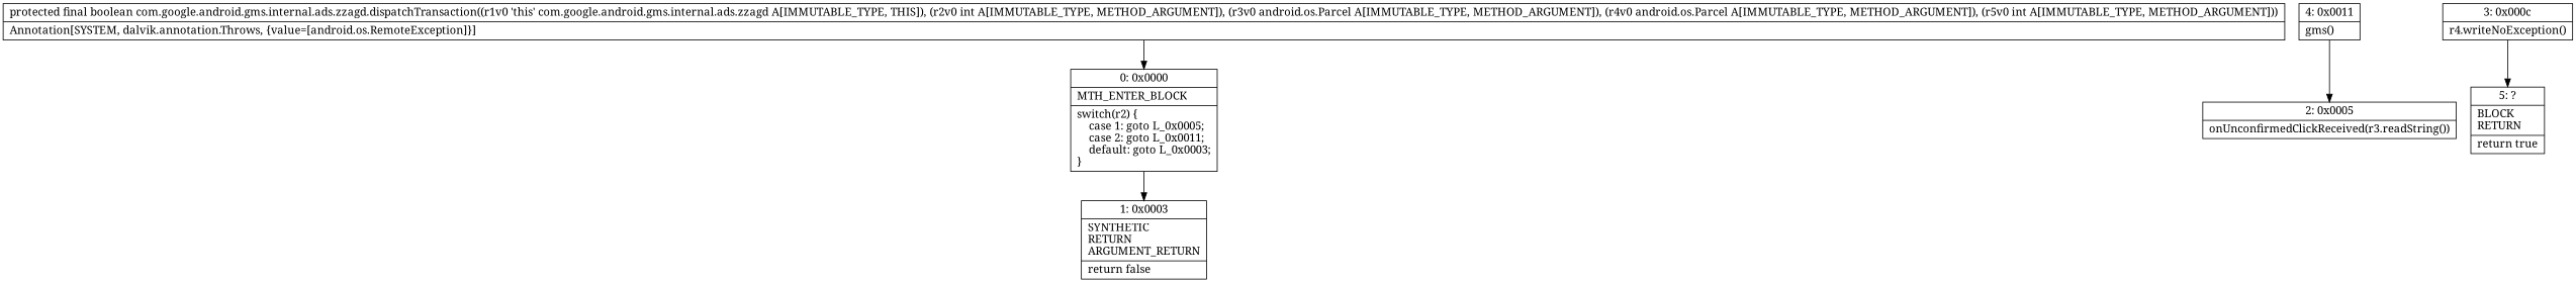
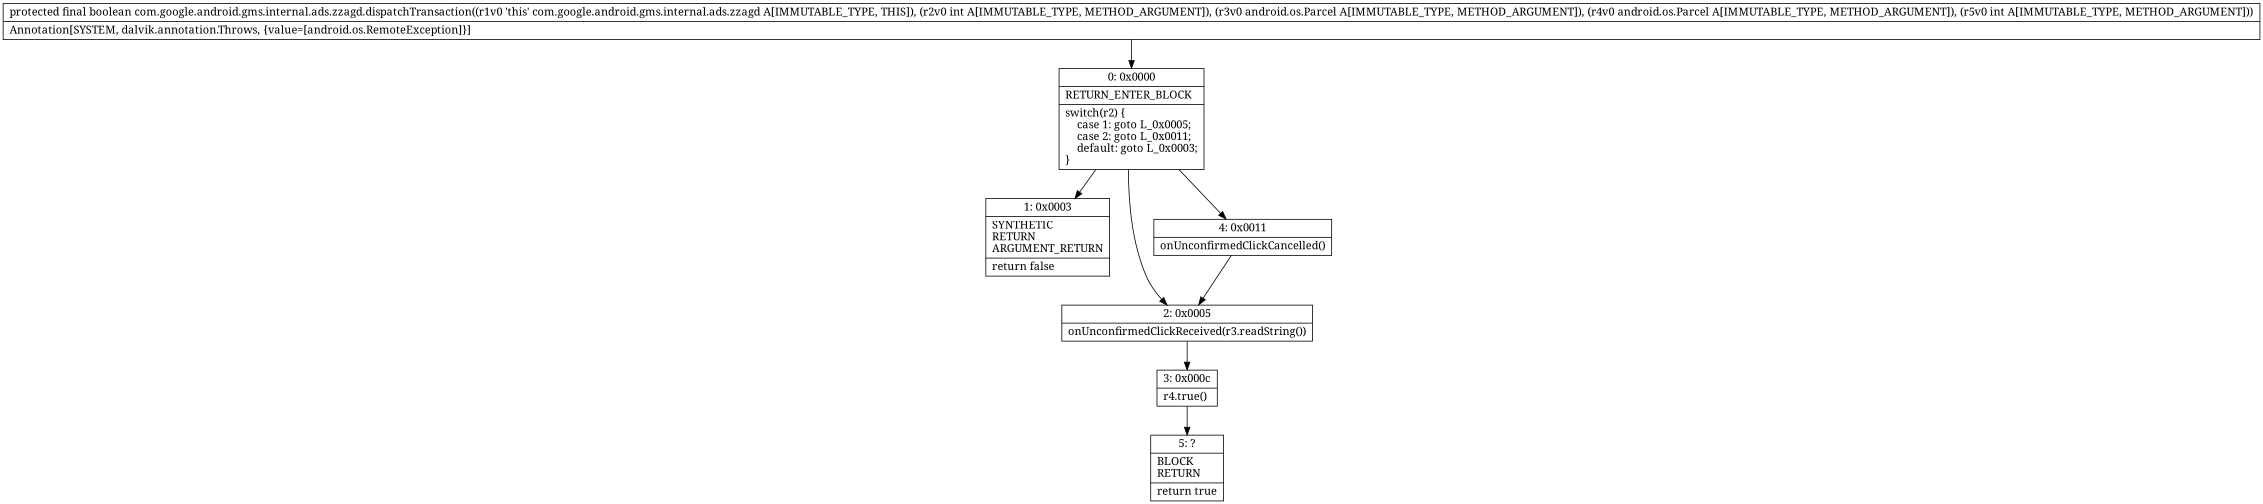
  digraph {
    fontname="Noto Serif"
    node [fontname="Noto Serif" shape=record]
    edge [fontname="Noto Serif"]
-   n1 [label="{0\:\ 0x0000|MTH_ENTER_BLOCK\l|switch(r2) \{\l    case 1: goto L_0x0005;\l    case 2: goto L_0x0011;\l    default: goto L_0x0003;\l\}\l}"]
+   n1 [label="{0\:\ 0x0000|RETURN_ENTER_BLOCK\l|switch(r2) \{\l    case 1: goto L_0x0005;\l    case 2: goto L_0x0011;\l    default: goto L_0x0003;\l\}\l}"]
    n2 [label="{1\:\ 0x0003|SYNTHETIC\lRETURN\lARGUMENT_RETURN\l|return false\l}"]
    n3 [label="{2\:\ 0x0005|onUnconfirmedClickReceived(r3.readString())\l}"]
-   n4 [label="{4\:\ 0x0011|gms()\l}"]
-   n5 [label="{3\:\ 0x000c|r4.writeNoException()\l}"]
+   n4 [label="{4\:\ 0x0011|onUnconfirmedClickCancelled()\l}"]
+   n5 [label="{3\:\ 0x000c|r4.true()\l}"]
    n6 [label="{5\:\ ?|BLOCK\lRETURN\l|return true\l}"]
    n7 [label="{protected final boolean com.google.android.gms.internal.ads.zzagd.dispatchTransaction((r1v0 'this' com.google.android.gms.internal.ads.zzagd A[IMMUTABLE_TYPE, THIS]), (r2v0 int A[IMMUTABLE_TYPE, METHOD_ARGUMENT]), (r3v0 android.os.Parcel A[IMMUTABLE_TYPE, METHOD_ARGUMENT]), (r4v0 android.os.Parcel A[IMMUTABLE_TYPE, METHOD_ARGUMENT]), (r5v0 int A[IMMUTABLE_TYPE, METHOD_ARGUMENT]))  | Annotation[SYSTEM, dalvik.annotation.Throws, \{value=[android.os.RemoteException]\}]\l}"]
    n1 -> n2
+   n1 -> n3
+   n1 -> n4
+   n3 -> n5
    n4 -> n3
    n5 -> n6
    n7 -> n1
  }
